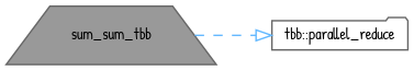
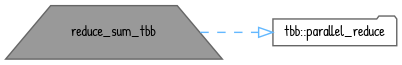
  digraph {
    rankdir=LR
    fontname="Patrick Hand"
    node [fontname="Patrick Hand" fontsize=10 style=filled]
-   n1 [color=gray40 fillcolor=grey60 fontcolor=black height=0.2 label=sum_sum_tbb shape=trapezium width=0.4]
+   n1 [color=gray40 fillcolor=grey60 fontcolor=black height=0.2 label=reduce_sum_tbb shape=trapezium width=0.4]
    n2 [color=grey40 fillcolor=white height=0.2 label="tbb::parallel_reduce" shape=folder width=0.4]
    n1 -> n2 [color=steelblue1 fontname="Patrick Hand" fontsize=10 labelfontname=Helvetica labelfontsize=10 style=dashed arrowhead=onormal]
  }
